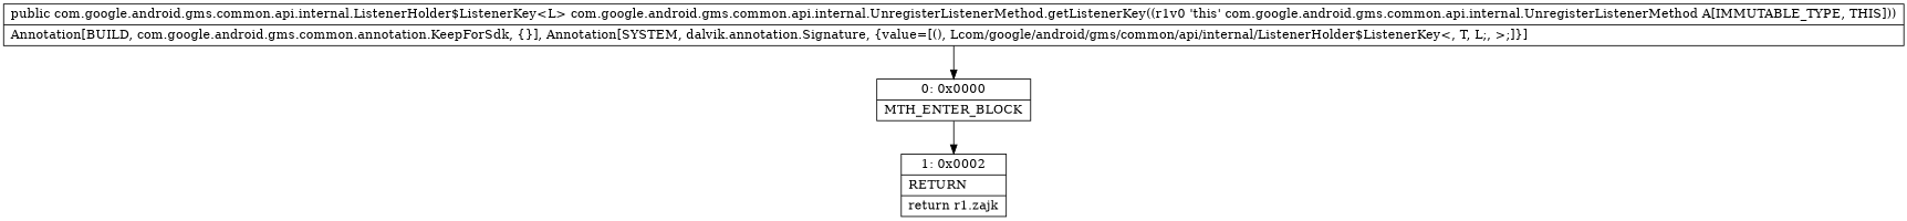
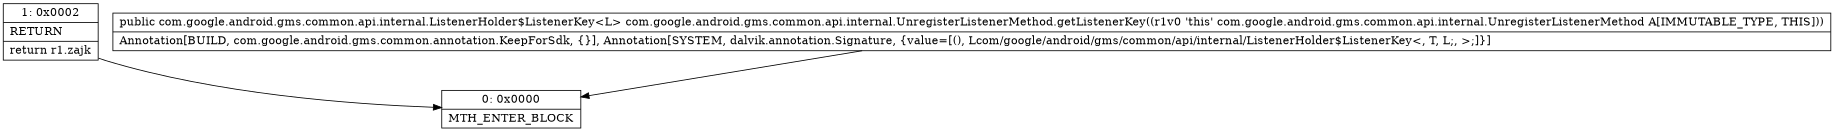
  digraph {
    node [shape=record]
    n1 [label="{0\:\ 0x0000|MTH_ENTER_BLOCK\l}"]
    n2 [label="{1\:\ 0x0002|RETURN\l|return r1.zajk\l}"]
    n3 [label="{public com.google.android.gms.common.api.internal.ListenerHolder$ListenerKey\<L\> com.google.android.gms.common.api.internal.UnregisterListenerMethod.getListenerKey((r1v0 'this' com.google.android.gms.common.api.internal.UnregisterListenerMethod A[IMMUTABLE_TYPE, THIS]))  | Annotation[BUILD, com.google.android.gms.common.annotation.KeepForSdk, \{\}], Annotation[SYSTEM, dalvik.annotation.Signature, \{value=[(), Lcom\/google\/android\/gms\/common\/api\/internal\/ListenerHolder$ListenerKey\<, T, L;, \>;]\}]\l}"]
-   n1 -> n2
+   n2 -> n1
    n3 -> n1
  }
